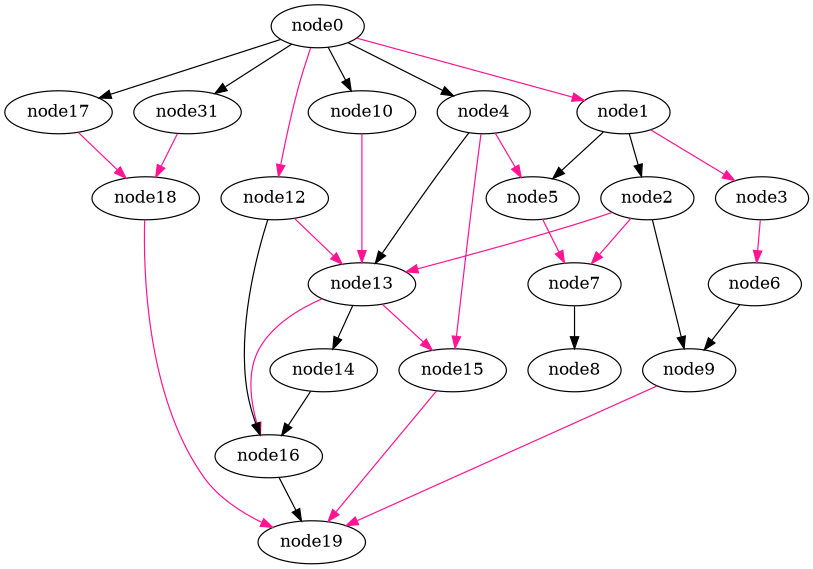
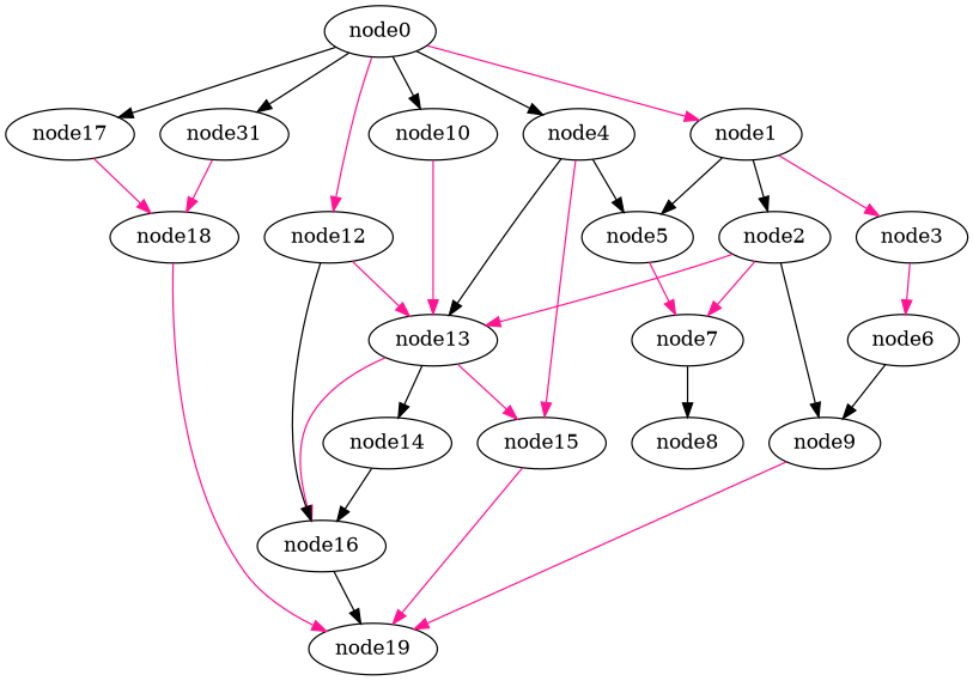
  digraph {
    fontname="DejaVu Serif"
    node [fontname="DejaVu Serif"]
    edge [color=deeppink fontname="DejaVu Serif"]
    node18
    node19
    node17
    node16
    node15
    node14
    node13
    node12
    n9 [label=node31]
    node10
    node9
    node7
    node8
    node6
    node5
    node4
    node3
    node2
    node1
    node0
    node18 -> node19
    node17 -> node18
    node16 -> node19 [color=black]
    node15 -> node19
    node14 -> node16 [color=black]
    node13 -> node16
    node13 -> node15
    node13 -> node14 [color=black]
    node12 -> node16 [color=black]
    node12 -> node13
    n9 -> node18
    node10 -> node13
    node9 -> node19
    node7 -> node8 [color=black]
    node6 -> node9 [color=black]
    node5 -> node7
    node4 -> node15
    node4 -> node13 [color=black]
-   node4 -> node5
+   node4 -> node5 [color=black]
    node3 -> node6
    node2 -> node13
    node2 -> node9 [color=black]
    node2 -> node7
    node1 -> node5 [color=black]
    node1 -> node3
    node1 -> node2 [color=black]
    node0 -> node17 [color=black]
    node0 -> node12
    node0 -> n9 [color=black]
    node0 -> node10 [color=black]
    node0 -> node4 [color=black]
    node0 -> node1
  }
